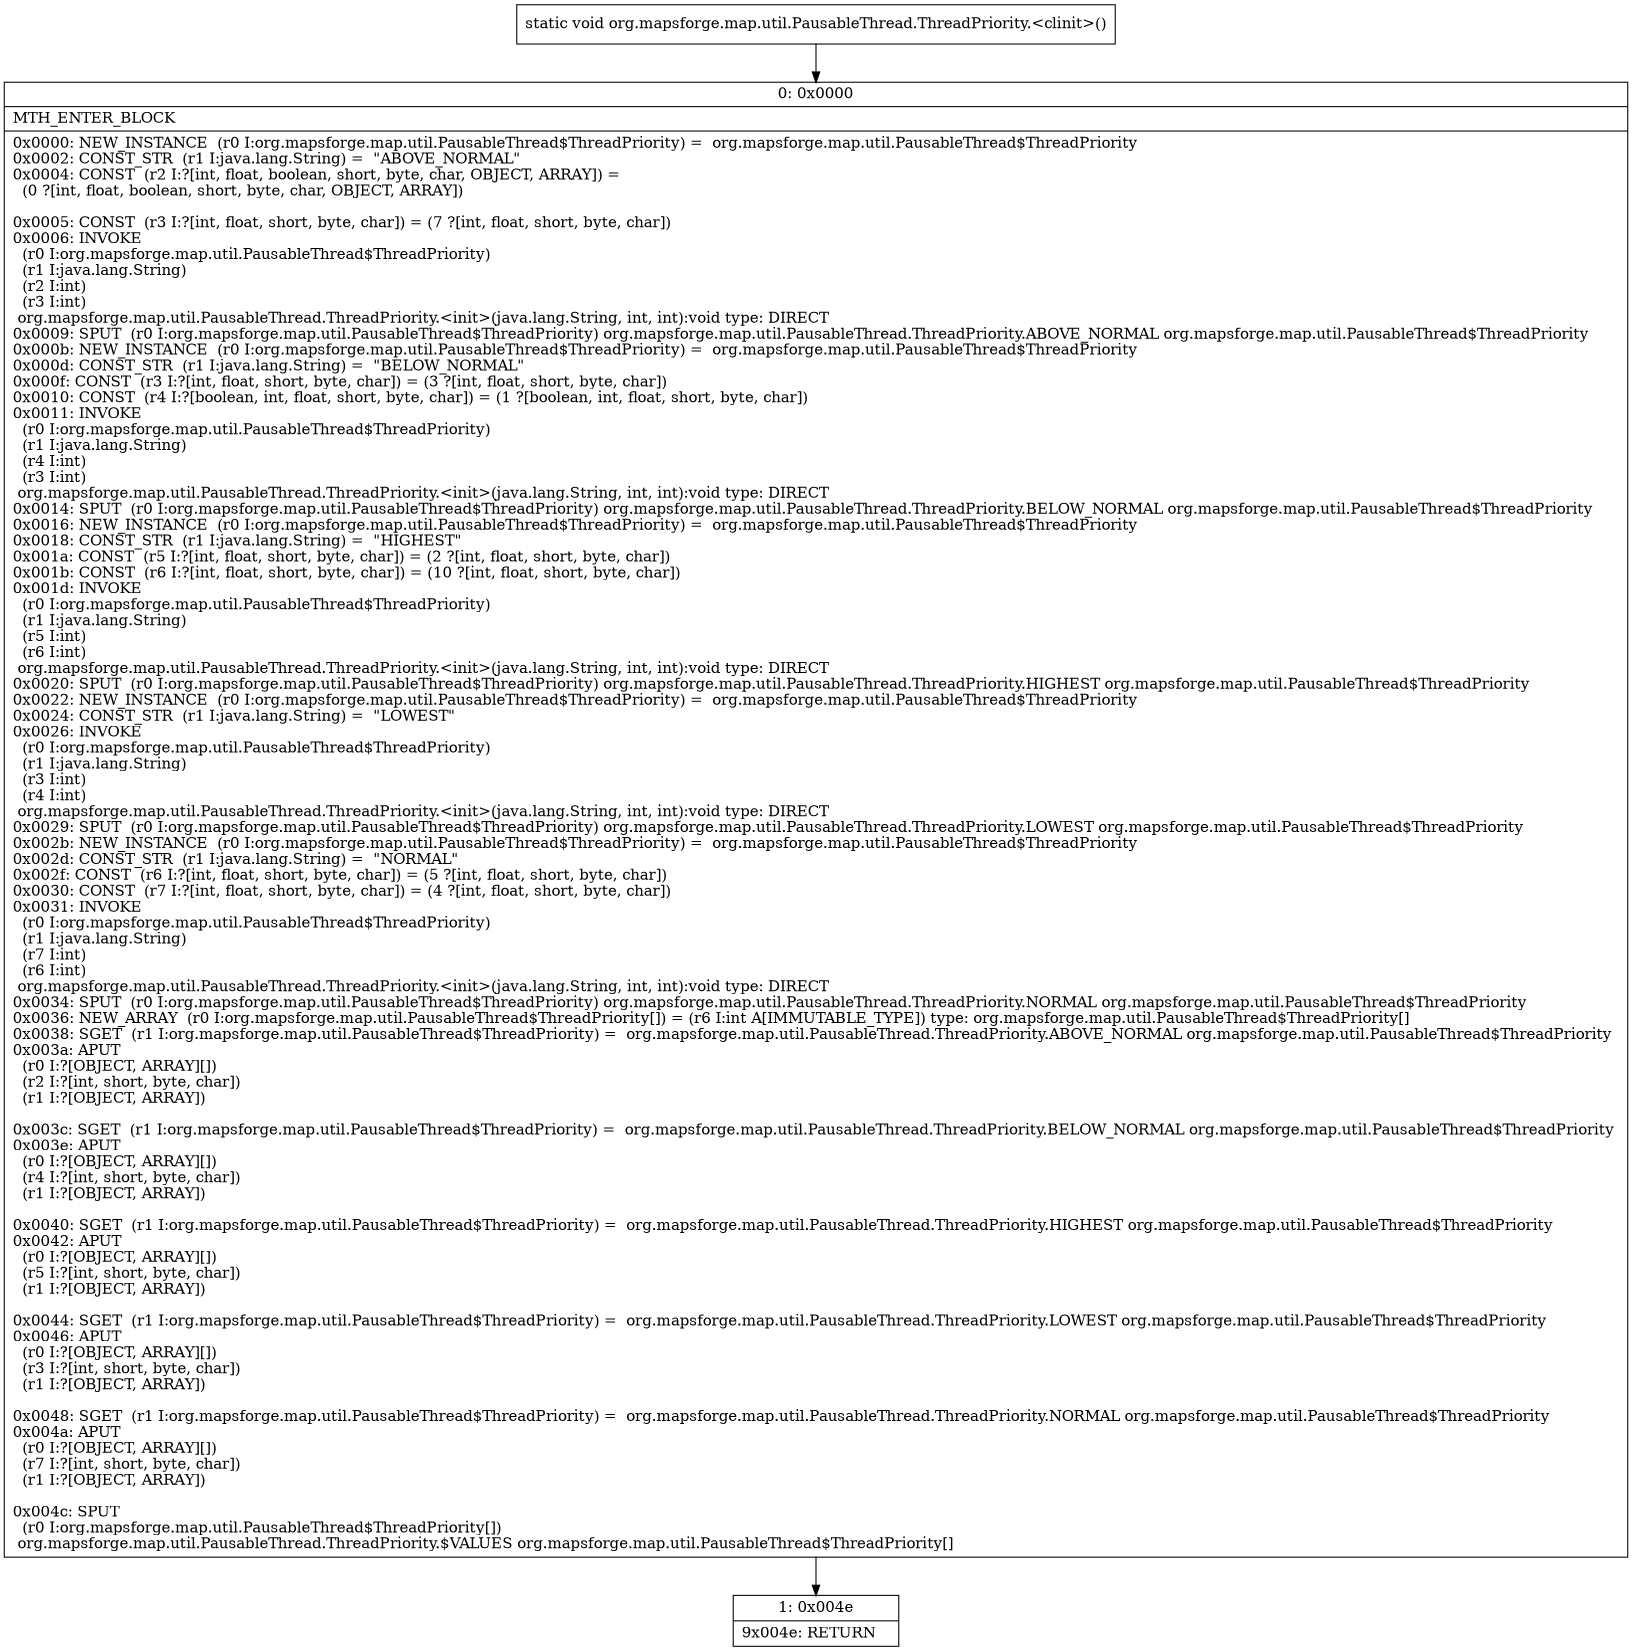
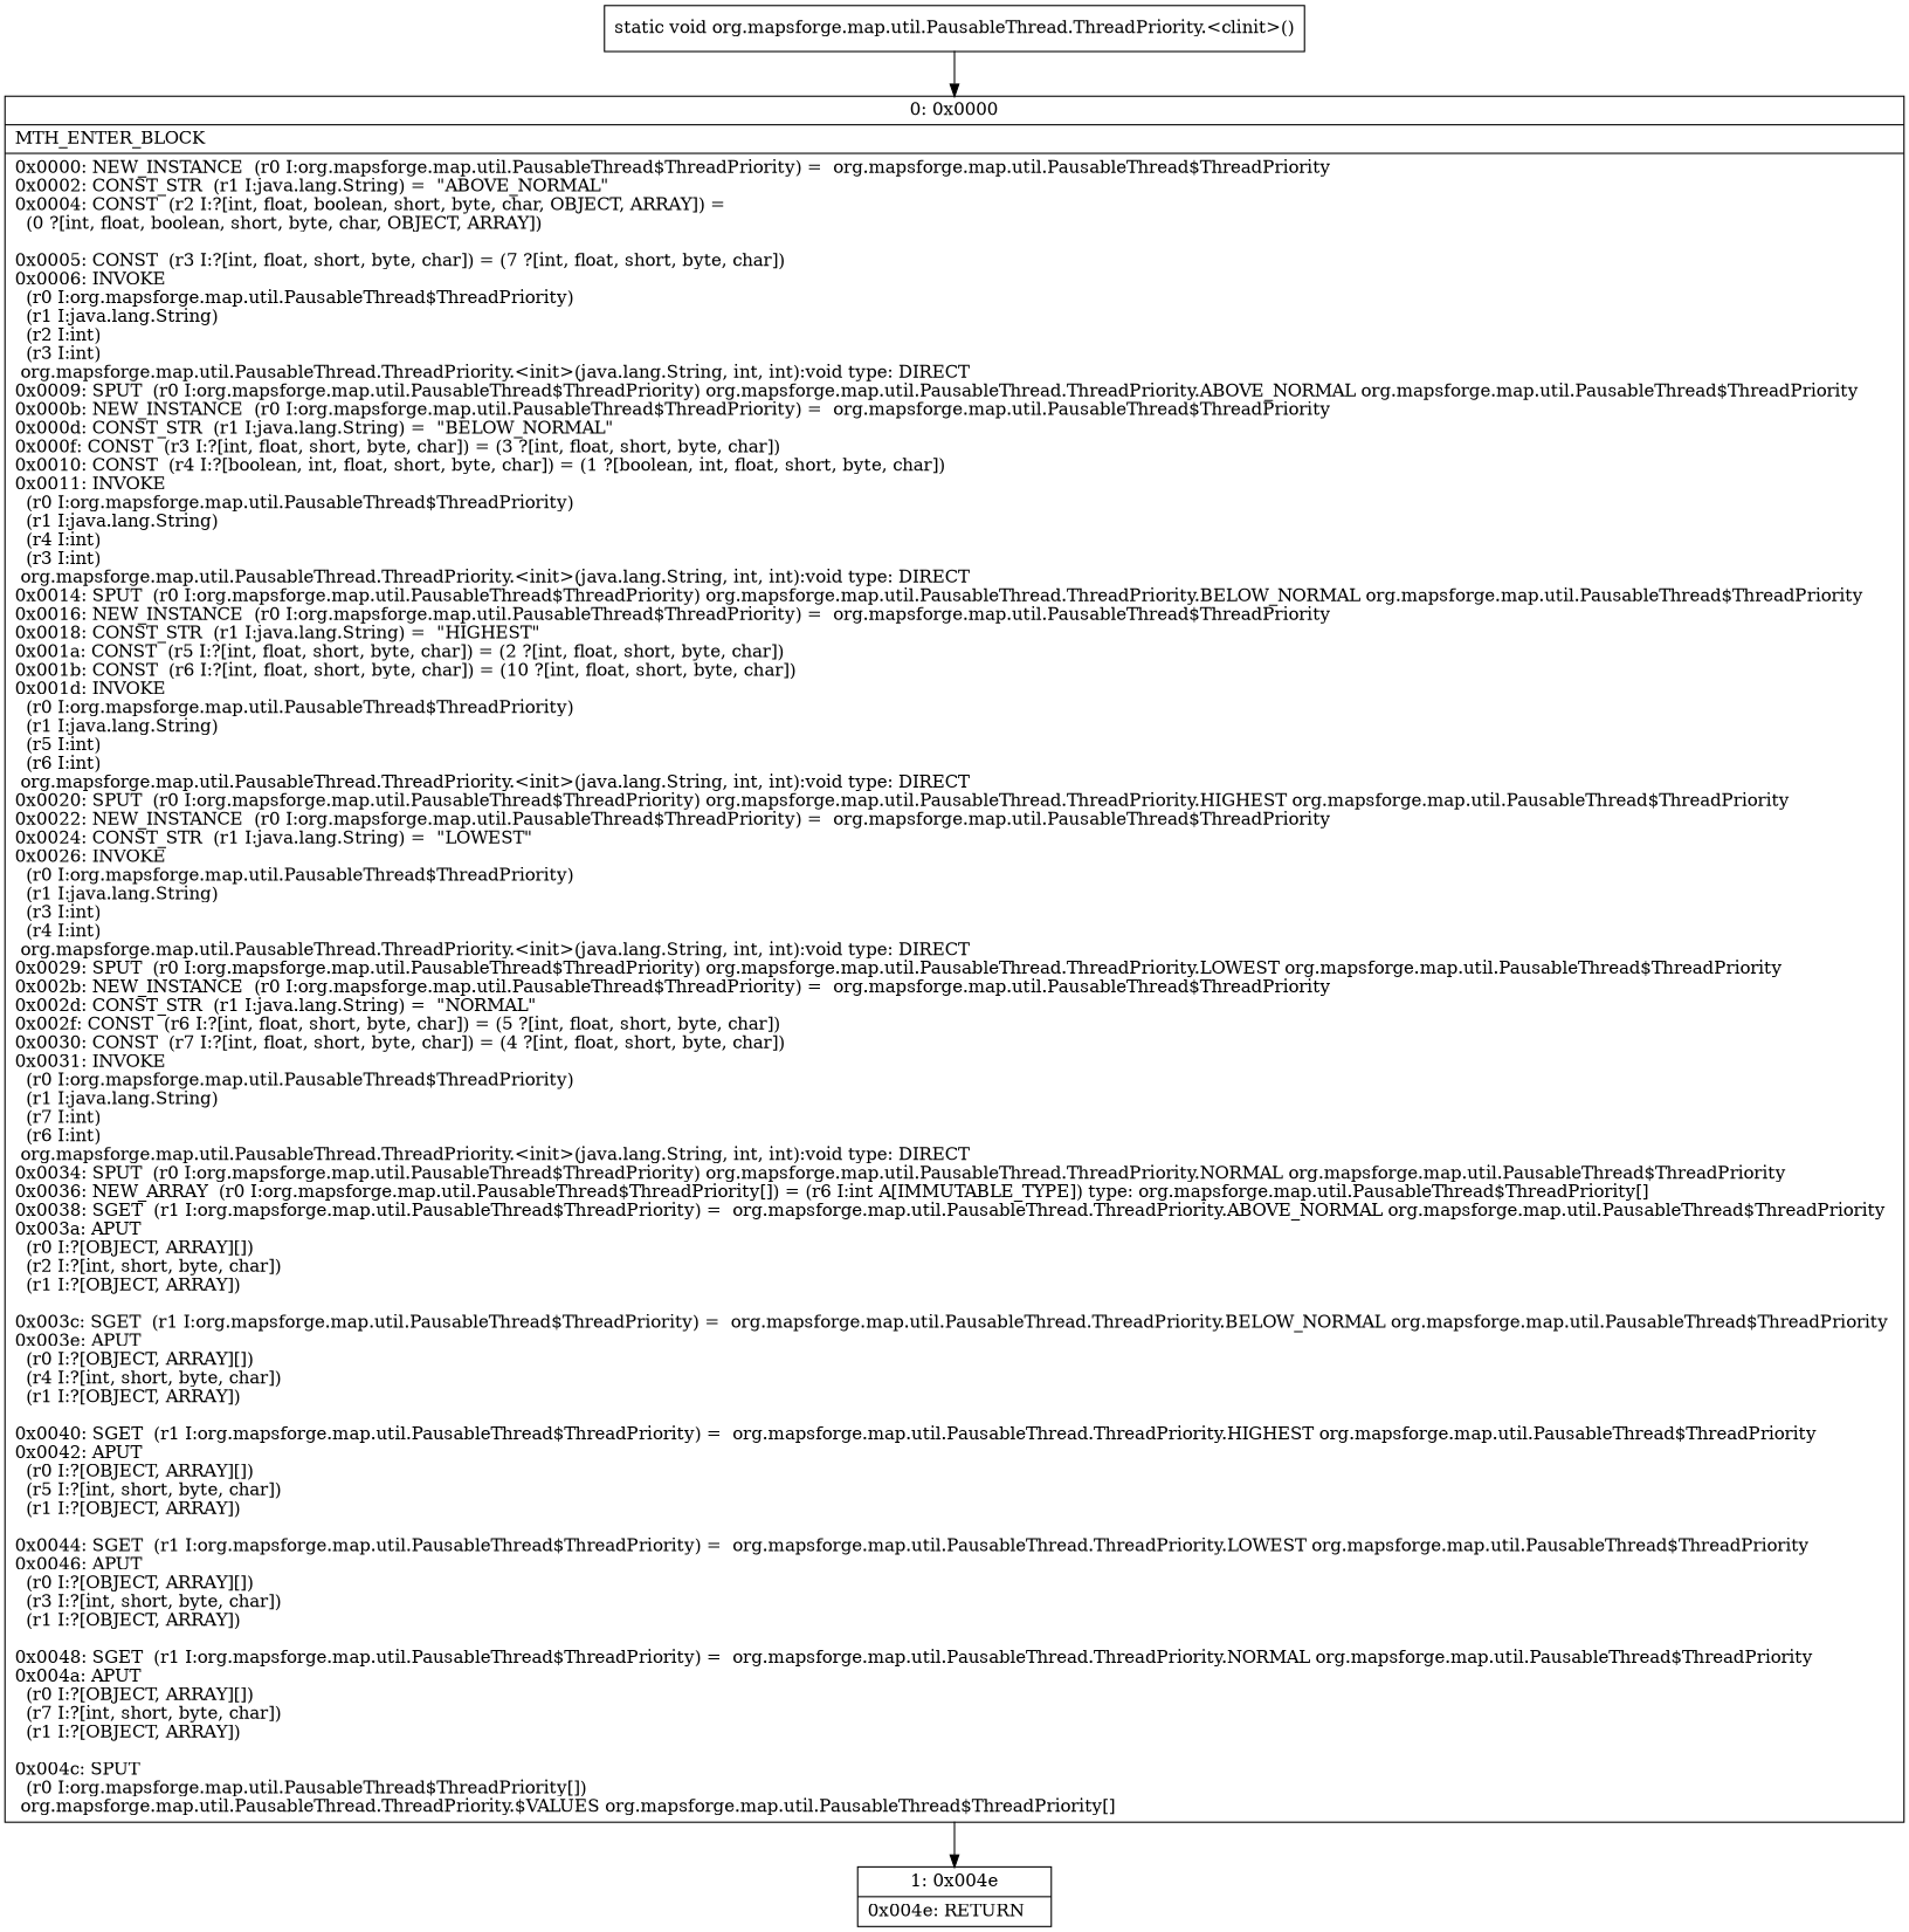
  digraph {
    node [shape=record]
    n1 [label="{0\:\ 0x0000|MTH_ENTER_BLOCK\l|0x0000: NEW_INSTANCE  (r0 I:org.mapsforge.map.util.PausableThread$ThreadPriority) =  org.mapsforge.map.util.PausableThread$ThreadPriority \l0x0002: CONST_STR  (r1 I:java.lang.String) =  \"ABOVE_NORMAL\" \l0x0004: CONST  (r2 I:?[int, float, boolean, short, byte, char, OBJECT, ARRAY]) = \l  (0 ?[int, float, boolean, short, byte, char, OBJECT, ARRAY])\l \l0x0005: CONST  (r3 I:?[int, float, short, byte, char]) = (7 ?[int, float, short, byte, char]) \l0x0006: INVOKE  \l  (r0 I:org.mapsforge.map.util.PausableThread$ThreadPriority)\l  (r1 I:java.lang.String)\l  (r2 I:int)\l  (r3 I:int)\l org.mapsforge.map.util.PausableThread.ThreadPriority.\<init\>(java.lang.String, int, int):void type: DIRECT \l0x0009: SPUT  (r0 I:org.mapsforge.map.util.PausableThread$ThreadPriority) org.mapsforge.map.util.PausableThread.ThreadPriority.ABOVE_NORMAL org.mapsforge.map.util.PausableThread$ThreadPriority \l0x000b: NEW_INSTANCE  (r0 I:org.mapsforge.map.util.PausableThread$ThreadPriority) =  org.mapsforge.map.util.PausableThread$ThreadPriority \l0x000d: CONST_STR  (r1 I:java.lang.String) =  \"BELOW_NORMAL\" \l0x000f: CONST  (r3 I:?[int, float, short, byte, char]) = (3 ?[int, float, short, byte, char]) \l0x0010: CONST  (r4 I:?[boolean, int, float, short, byte, char]) = (1 ?[boolean, int, float, short, byte, char]) \l0x0011: INVOKE  \l  (r0 I:org.mapsforge.map.util.PausableThread$ThreadPriority)\l  (r1 I:java.lang.String)\l  (r4 I:int)\l  (r3 I:int)\l org.mapsforge.map.util.PausableThread.ThreadPriority.\<init\>(java.lang.String, int, int):void type: DIRECT \l0x0014: SPUT  (r0 I:org.mapsforge.map.util.PausableThread$ThreadPriority) org.mapsforge.map.util.PausableThread.ThreadPriority.BELOW_NORMAL org.mapsforge.map.util.PausableThread$ThreadPriority \l0x0016: NEW_INSTANCE  (r0 I:org.mapsforge.map.util.PausableThread$ThreadPriority) =  org.mapsforge.map.util.PausableThread$ThreadPriority \l0x0018: CONST_STR  (r1 I:java.lang.String) =  \"HIGHEST\" \l0x001a: CONST  (r5 I:?[int, float, short, byte, char]) = (2 ?[int, float, short, byte, char]) \l0x001b: CONST  (r6 I:?[int, float, short, byte, char]) = (10 ?[int, float, short, byte, char]) \l0x001d: INVOKE  \l  (r0 I:org.mapsforge.map.util.PausableThread$ThreadPriority)\l  (r1 I:java.lang.String)\l  (r5 I:int)\l  (r6 I:int)\l org.mapsforge.map.util.PausableThread.ThreadPriority.\<init\>(java.lang.String, int, int):void type: DIRECT \l0x0020: SPUT  (r0 I:org.mapsforge.map.util.PausableThread$ThreadPriority) org.mapsforge.map.util.PausableThread.ThreadPriority.HIGHEST org.mapsforge.map.util.PausableThread$ThreadPriority \l0x0022: NEW_INSTANCE  (r0 I:org.mapsforge.map.util.PausableThread$ThreadPriority) =  org.mapsforge.map.util.PausableThread$ThreadPriority \l0x0024: CONST_STR  (r1 I:java.lang.String) =  \"LOWEST\" \l0x0026: INVOKE  \l  (r0 I:org.mapsforge.map.util.PausableThread$ThreadPriority)\l  (r1 I:java.lang.String)\l  (r3 I:int)\l  (r4 I:int)\l org.mapsforge.map.util.PausableThread.ThreadPriority.\<init\>(java.lang.String, int, int):void type: DIRECT \l0x0029: SPUT  (r0 I:org.mapsforge.map.util.PausableThread$ThreadPriority) org.mapsforge.map.util.PausableThread.ThreadPriority.LOWEST org.mapsforge.map.util.PausableThread$ThreadPriority \l0x002b: NEW_INSTANCE  (r0 I:org.mapsforge.map.util.PausableThread$ThreadPriority) =  org.mapsforge.map.util.PausableThread$ThreadPriority \l0x002d: CONST_STR  (r1 I:java.lang.String) =  \"NORMAL\" \l0x002f: CONST  (r6 I:?[int, float, short, byte, char]) = (5 ?[int, float, short, byte, char]) \l0x0030: CONST  (r7 I:?[int, float, short, byte, char]) = (4 ?[int, float, short, byte, char]) \l0x0031: INVOKE  \l  (r0 I:org.mapsforge.map.util.PausableThread$ThreadPriority)\l  (r1 I:java.lang.String)\l  (r7 I:int)\l  (r6 I:int)\l org.mapsforge.map.util.PausableThread.ThreadPriority.\<init\>(java.lang.String, int, int):void type: DIRECT \l0x0034: SPUT  (r0 I:org.mapsforge.map.util.PausableThread$ThreadPriority) org.mapsforge.map.util.PausableThread.ThreadPriority.NORMAL org.mapsforge.map.util.PausableThread$ThreadPriority \l0x0036: NEW_ARRAY  (r0 I:org.mapsforge.map.util.PausableThread$ThreadPriority[]) = (r6 I:int A[IMMUTABLE_TYPE]) type: org.mapsforge.map.util.PausableThread$ThreadPriority[] \l0x0038: SGET  (r1 I:org.mapsforge.map.util.PausableThread$ThreadPriority) =  org.mapsforge.map.util.PausableThread.ThreadPriority.ABOVE_NORMAL org.mapsforge.map.util.PausableThread$ThreadPriority \l0x003a: APUT  \l  (r0 I:?[OBJECT, ARRAY][])\l  (r2 I:?[int, short, byte, char])\l  (r1 I:?[OBJECT, ARRAY])\l \l0x003c: SGET  (r1 I:org.mapsforge.map.util.PausableThread$ThreadPriority) =  org.mapsforge.map.util.PausableThread.ThreadPriority.BELOW_NORMAL org.mapsforge.map.util.PausableThread$ThreadPriority \l0x003e: APUT  \l  (r0 I:?[OBJECT, ARRAY][])\l  (r4 I:?[int, short, byte, char])\l  (r1 I:?[OBJECT, ARRAY])\l \l0x0040: SGET  (r1 I:org.mapsforge.map.util.PausableThread$ThreadPriority) =  org.mapsforge.map.util.PausableThread.ThreadPriority.HIGHEST org.mapsforge.map.util.PausableThread$ThreadPriority \l0x0042: APUT  \l  (r0 I:?[OBJECT, ARRAY][])\l  (r5 I:?[int, short, byte, char])\l  (r1 I:?[OBJECT, ARRAY])\l \l0x0044: SGET  (r1 I:org.mapsforge.map.util.PausableThread$ThreadPriority) =  org.mapsforge.map.util.PausableThread.ThreadPriority.LOWEST org.mapsforge.map.util.PausableThread$ThreadPriority \l0x0046: APUT  \l  (r0 I:?[OBJECT, ARRAY][])\l  (r3 I:?[int, short, byte, char])\l  (r1 I:?[OBJECT, ARRAY])\l \l0x0048: SGET  (r1 I:org.mapsforge.map.util.PausableThread$ThreadPriority) =  org.mapsforge.map.util.PausableThread.ThreadPriority.NORMAL org.mapsforge.map.util.PausableThread$ThreadPriority \l0x004a: APUT  \l  (r0 I:?[OBJECT, ARRAY][])\l  (r7 I:?[int, short, byte, char])\l  (r1 I:?[OBJECT, ARRAY])\l \l0x004c: SPUT  \l  (r0 I:org.mapsforge.map.util.PausableThread$ThreadPriority[])\l org.mapsforge.map.util.PausableThread.ThreadPriority.$VALUES org.mapsforge.map.util.PausableThread$ThreadPriority[] \l}"]
-   n2 [label="{1\:\ 0x004e|9x004e: RETURN   \l}"]
+   n2 [label="{1\:\ 0x004e|0x004e: RETURN   \l}"]
    n3 [label="{static void org.mapsforge.map.util.PausableThread.ThreadPriority.\<clinit\>() }"]
    n1 -> n2
    n3 -> n1
  }
